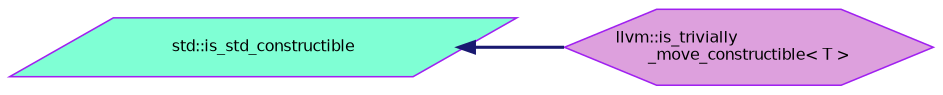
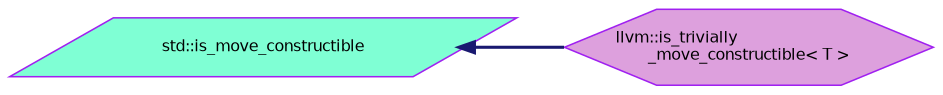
  digraph {
    rankdir=LR
    node [color=purple fontname=Helvetica fontsize=10 style=filled]
-   n1 [height=0.2 label="std::is_std_constructible" shape=parallelogram width=0.4 fillcolor=aquamarine]
+   n1 [height=0.2 label="std::is_move_constructible" shape=parallelogram width=0.4 fillcolor=aquamarine]
    n2 [height=0.2 label="llvm::is_trivially\l_move_constructible\< T \>" shape=hexagon width=0.4 fillcolor=plum]
    n1 -> n2 [color=midnightblue dir=back fontname=Helvetica fontsize=10 labelfontname=Helvetica labelfontsize=10 style=bold]
  }
